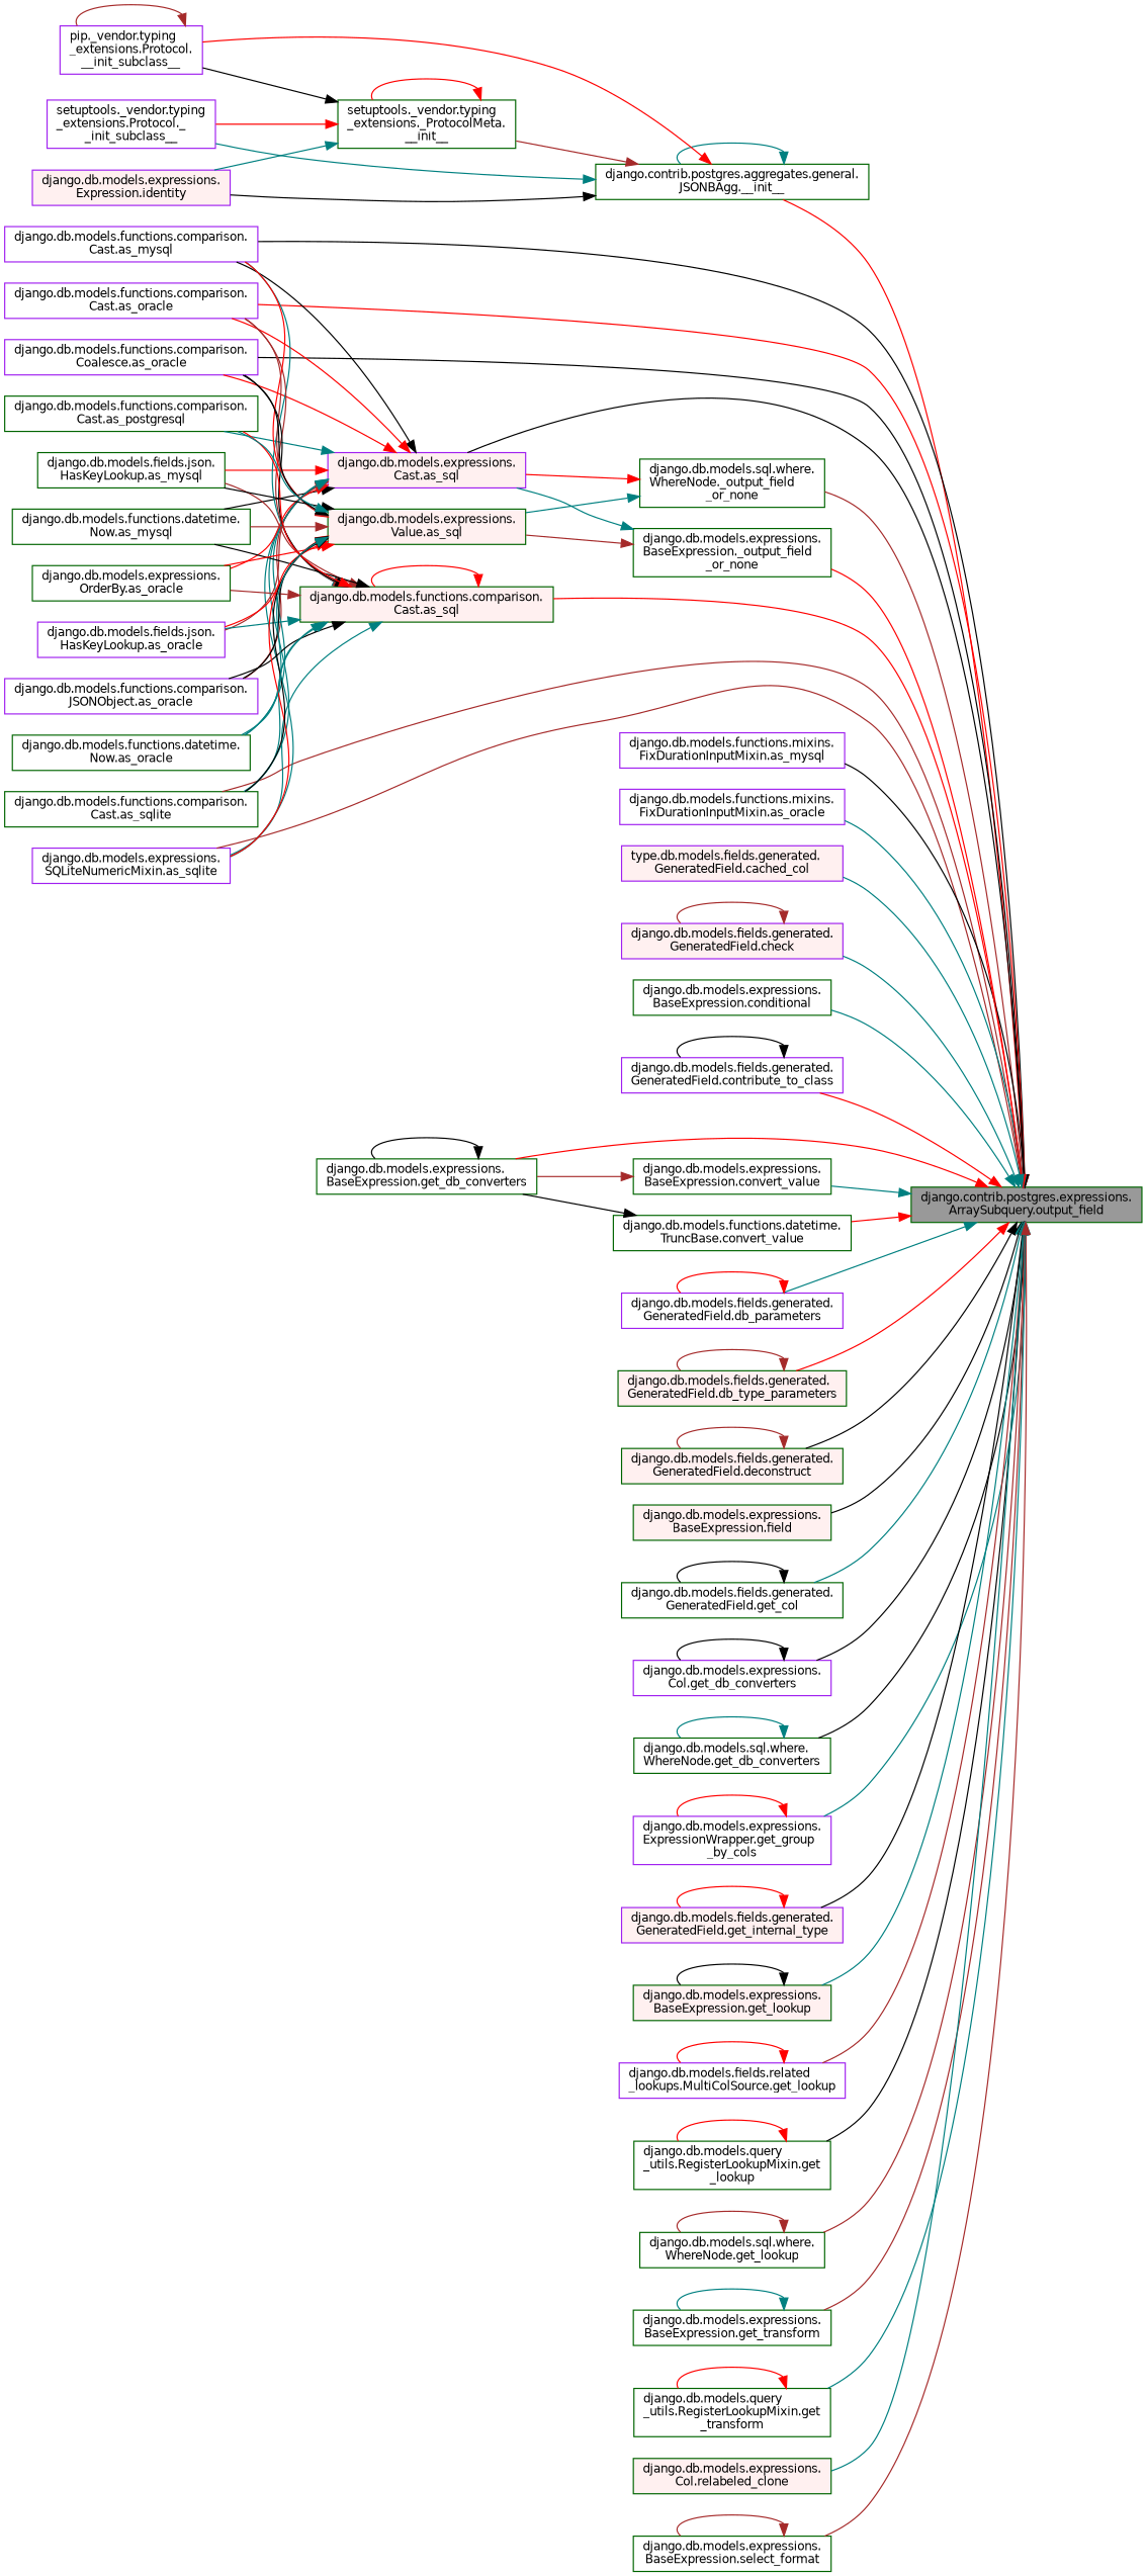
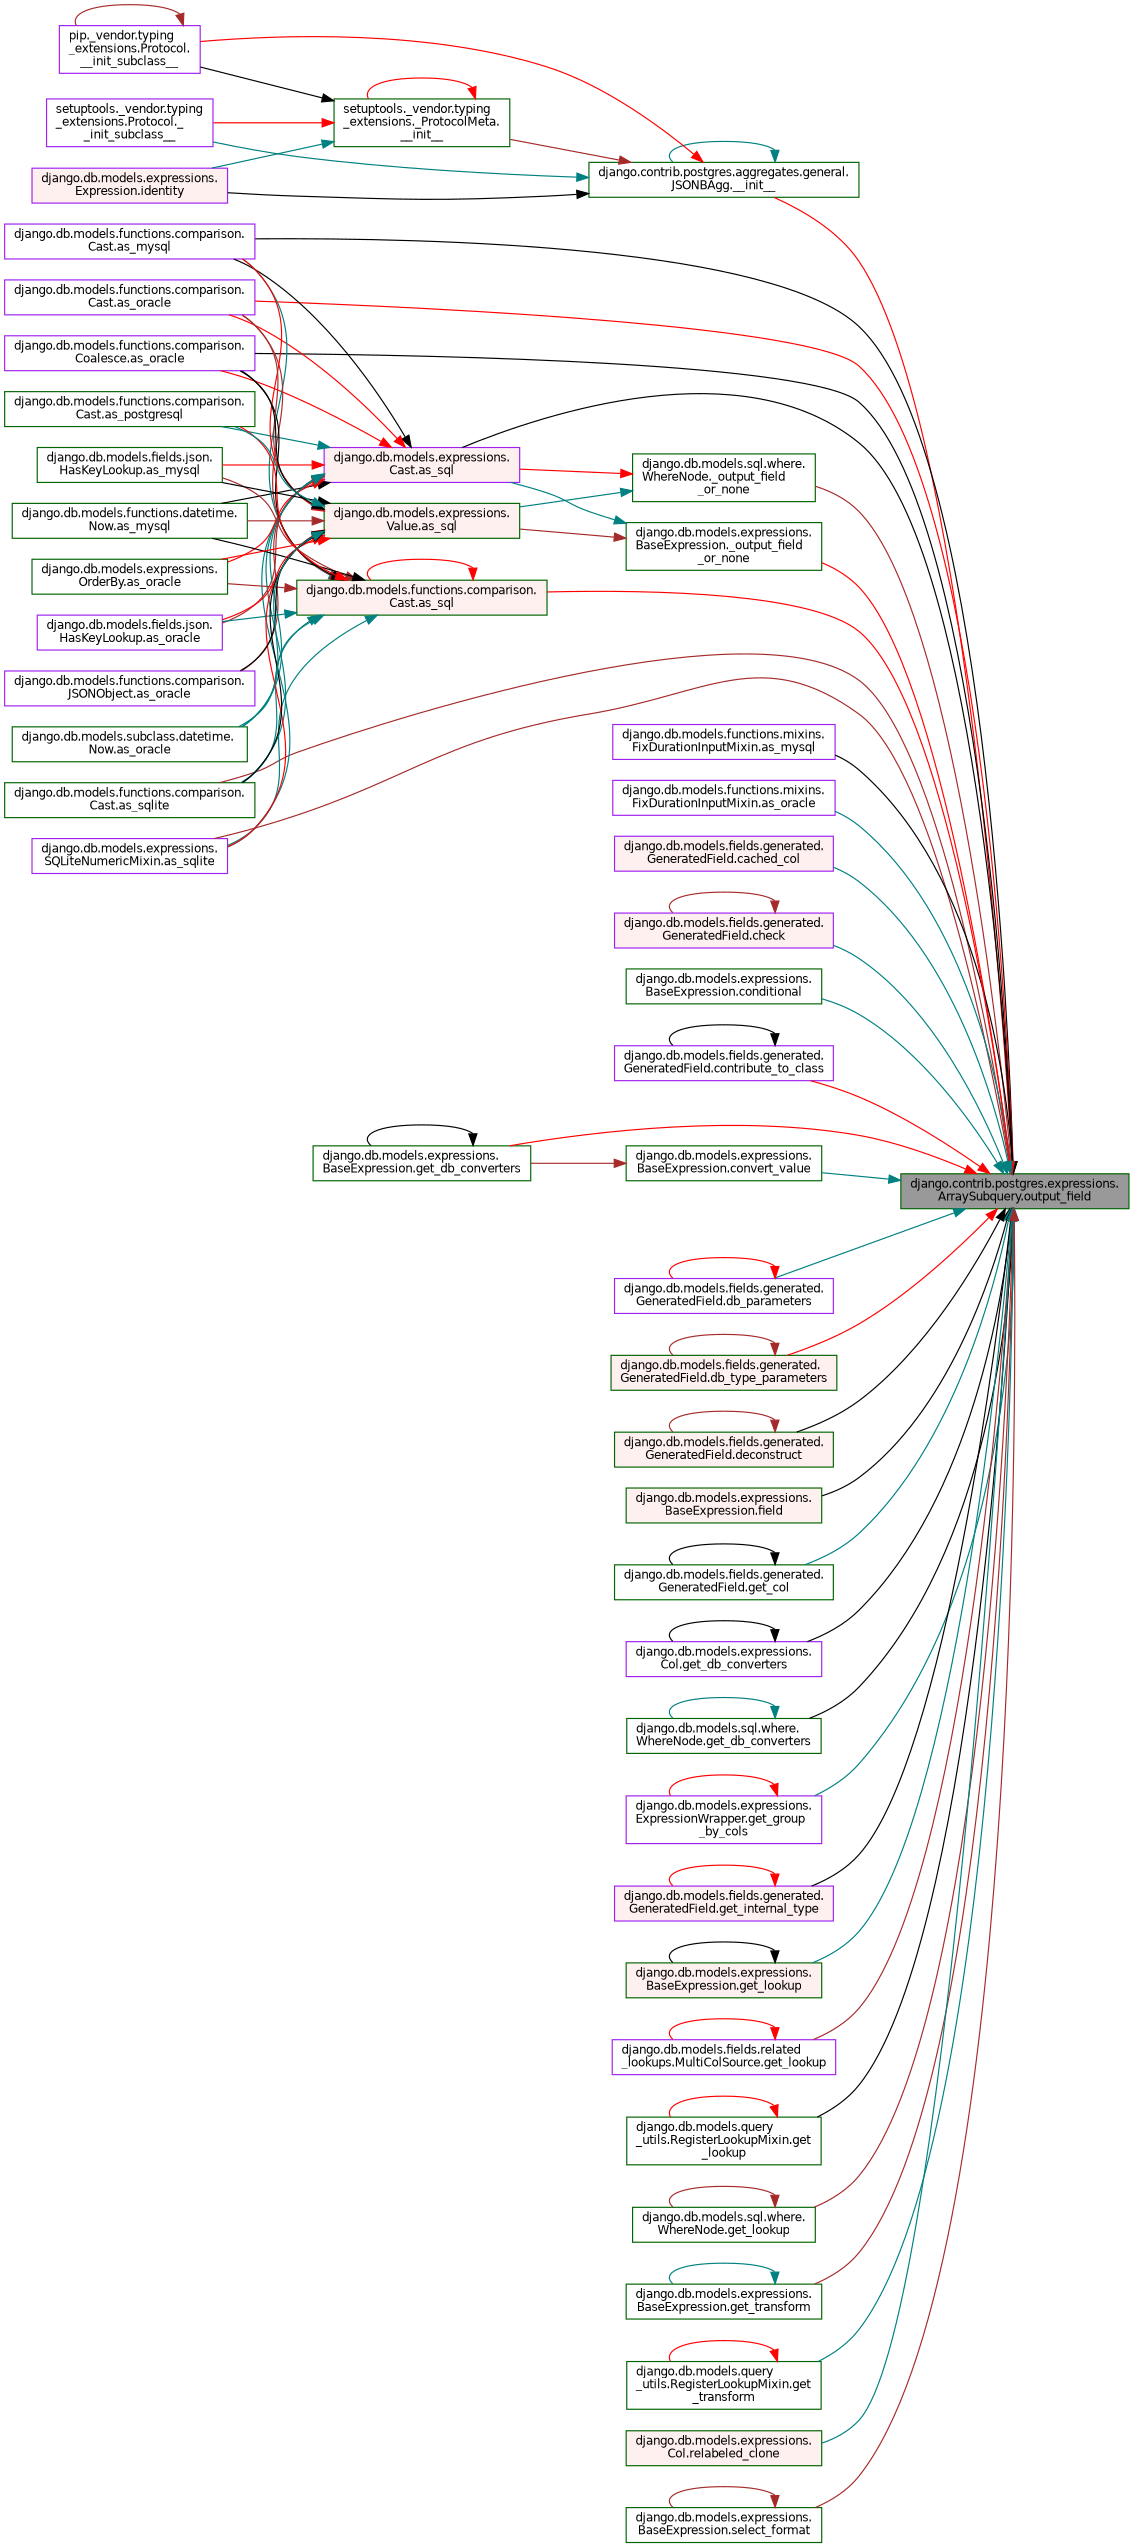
  digraph {
    rankdir=RL
    node [color=darkgreen fillcolor=white fontname=Helvetica fontsize=10 shape=box style=filled]
    edge [color=teal dir=back fontname=Helvetica fontsize=10 labelfontname=Helvetica labelfontsize=10 style=solid]
    n1 [fillcolor=grey60 fontcolor=black height=0.2 label="django.contrib.postgres.expressions.\lArraySubquery.output_field" width=0.4]
    n2 [height=0.2 label="django.contrib.postgres.aggregates.general.\lJSONBAgg.__init__" width=0.4]
    n3 [height=0.2 label="django.db.models.expressions.\lBaseExpression._output_field\l_or_none" width=0.4]
    n4 [color=purple fillcolor="#FFF0F0" height=0.2 label="django.db.models.expressions.\lCast.as_sql" width=0.4]
    n5 [color=purple height=0.2 label="django.db.models.functions.comparison.\lCast.as_mysql" width=0.4]
    n6 [color=purple height=0.2 label="django.db.models.functions.comparison.\lCast.as_oracle" width=0.4]
    n7 [color=purple height=0.2 label="django.db.models.functions.comparison.\lCoalesce.as_oracle" width=0.4]
    n8 [color=purple height=0.2 label="django.db.models.expressions.\lSQLiteNumericMixin.as_sqlite" width=0.4]
    n9 [height=0.2 label="django.db.models.functions.comparison.\lCast.as_sqlite" width=0.4]
    n10 [height=0.2 label="django.db.models.sql.where.\lWhereNode._output_field\l_or_none" width=0.4]
    n11 [color=purple height=0.2 label="django.db.models.functions.mixins.\lFixDurationInputMixin.as_mysql" width=0.4]
    n12 [color=purple height=0.2 label="django.db.models.functions.mixins.\lFixDurationInputMixin.as_oracle" width=0.4]
    n13 [fillcolor="#FFF0F0" height=0.2 label="django.db.models.functions.comparison.\lCast.as_sql" width=0.4]
-   n14 [color=purple fillcolor="#FFF0F0" height=0.2 label="type.db.models.fields.generated.\lGeneratedField.cached_col" width=0.4]
+   n14 [color=purple fillcolor="#FFF0F0" height=0.2 label="django.db.models.fields.generated.\lGeneratedField.cached_col" width=0.4]
    n15 [color=purple fillcolor="#FFF0F0" height=0.2 label="django.db.models.fields.generated.\lGeneratedField.check" width=0.4]
    n16 [height=0.2 label="django.db.models.expressions.\lBaseExpression.conditional" width=0.4]
    n17 [color=purple height=0.2 label="django.db.models.fields.generated.\lGeneratedField.contribute_to_class" width=0.4]
    n18 [height=0.2 label="django.db.models.expressions.\lBaseExpression.convert_value" width=0.4]
    n19 [height=0.2 label="django.db.models.expressions.\lBaseExpression.get_db_converters" width=0.4]
-   n20 [height=0.2 label="django.db.models.functions.datetime.\lTruncBase.convert_value" width=0.4]
    n21 [color=purple height=0.2 label="django.db.models.fields.generated.\lGeneratedField.db_parameters" width=0.4]
    n22 [fillcolor="#FFF0F0" height=0.2 label="django.db.models.fields.generated.\lGeneratedField.db_type_parameters" width=0.4]
    n23 [fillcolor="#FFF0F0" height=0.2 label="django.db.models.fields.generated.\lGeneratedField.deconstruct" width=0.4]
    n24 [fillcolor="#FFF0F0" height=0.2 label="django.db.models.expressions.\lBaseExpression.field" width=0.4]
    n25 [height=0.2 label="django.db.models.fields.generated.\lGeneratedField.get_col" width=0.4]
    n26 [color=purple height=0.2 label="django.db.models.expressions.\lCol.get_db_converters" width=0.4]
    n27 [height=0.2 label="django.db.models.sql.where.\lWhereNode.get_db_converters" width=0.4]
    n28 [color=purple height=0.2 label="django.db.models.expressions.\lExpressionWrapper.get_group\l_by_cols" width=0.4]
    n29 [color=purple fillcolor="#FFF0F0" height=0.2 label="django.db.models.fields.generated.\lGeneratedField.get_internal_type" width=0.4]
    n30 [fillcolor="#FFF0F0" height=0.2 label="django.db.models.expressions.\lBaseExpression.get_lookup" width=0.4]
    n31 [color=purple height=0.2 label="django.db.models.fields.related\l_lookups.MultiColSource.get_lookup" width=0.4]
    n32 [height=0.2 label="django.db.models.query\l_utils.RegisterLookupMixin.get\l_lookup" width=0.4]
    n33 [height=0.2 label="django.db.models.sql.where.\lWhereNode.get_lookup" width=0.4]
    n34 [height=0.2 label="django.db.models.expressions.\lBaseExpression.get_transform" width=0.4]
    n35 [height=0.2 label="django.db.models.query\l_utils.RegisterLookupMixin.get\l_transform" width=0.4]
    n36 [fillcolor="#FFF0F0" height=0.2 label="django.db.models.expressions.\lCol.relabeled_clone" width=0.4]
    n37 [height=0.2 label="django.db.models.expressions.\lBaseExpression.select_format" width=0.4]
    n38 [height=0.2 label="setuptools._vendor.typing\l_extensions._ProtocolMeta.\l__init__" width=0.4]
    n39 [color=purple height=0.2 label="pip._vendor.typing\l_extensions.Protocol.\l__init_subclass__" width=0.4]
    n40 [color=purple height=0.2 label="setuptools._vendor.typing\l_extensions.Protocol._\l_init_subclass__" width=0.4]
    n41 [color=purple fillcolor="#FFF0F0" height=0.2 label="django.db.models.expressions.\lExpression.identity" width=0.4]
    n42 [fillcolor="#FFF0F0" height=0.2 label="django.db.models.expressions.\lValue.as_sql" width=0.4]
    n43 [height=0.2 label="django.db.models.fields.json.\lHasKeyLookup.as_mysql" width=0.4]
    n44 [height=0.2 label="django.db.models.functions.datetime.\lNow.as_mysql" width=0.4]
    n45 [height=0.2 label="django.db.models.expressions.\lOrderBy.as_oracle" width=0.4]
    n46 [color=purple height=0.2 label="django.db.models.fields.json.\lHasKeyLookup.as_oracle" width=0.4]
    n47 [color=purple height=0.2 label="django.db.models.functions.comparison.\lJSONObject.as_oracle" width=0.4]
-   n48 [height=0.2 label="django.db.models.functions.datetime.\lNow.as_oracle" width=0.4]
+   n48 [height=0.2 label="django.db.models.subclass.datetime.\lNow.as_oracle" width=0.4]
    n49 [height=0.2 label="django.db.models.functions.comparison.\lCast.as_postgresql" width=0.4]
    n1 -> n2 [color=red]
    n1 -> n3 [color=red]
    n1 -> n4 [color=black]
    n1 -> n5 [color=black]
    n1 -> n6 [color=red]
    n1 -> n7 [color=black]
    n1 -> n8 [color=brown]
    n1 -> n9 [color=brown]
    n1 -> n10 [color=brown]
    n1 -> n11 [color=black]
    n1 -> n12
    n1 -> n13 [color=red]
    n1 -> n14
    n1 -> n15
    n1 -> n16
    n1 -> n17 [color=red]
    n1 -> n18
    n1 -> n19 [color=red]
-   n1 -> n20 [color=red]
    n1 -> n21
    n1 -> n22 [color=red]
    n1 -> n23 [color=black]
    n1 -> n24 [color=black]
    n1 -> n25
    n1 -> n26 [color=black]
    n1 -> n27 [color=black]
    n1 -> n28
    n1 -> n29 [color=black]
    n1 -> n30
    n1 -> n31 [color=brown]
    n1 -> n32 [color=black]
    n1 -> n33 [color=brown]
    n1 -> n34 [color=brown]
    n1 -> n35
    n1 -> n36
    n1 -> n37 [color=brown]
    n2 -> n2
    n2 -> n38 [color=brown]
    n2 -> n39 [color=red]
    n2 -> n40
    n2 -> n41 [color=black]
    n3 -> n4
    n3 -> n42 [color=brown]
    n4 -> n5 [color=black]
    n4 -> n6 [color=red]
    n4 -> n7 [color=red]
    n4 -> n8
    n4 -> n9
    n4 -> n43 [color=red]
    n4 -> n44 [color=black]
    n4 -> n45 [color=red]
    n4 -> n46 [color=brown]
    n4 -> n47 [color=brown]
    n4 -> n48
    n4 -> n49
    n10 -> n4 [color=red]
    n10 -> n42
    n13 -> n5
    n13 -> n6 [color=brown]
    n13 -> n7 [color=black]
    n13 -> n8
    n13 -> n9
    n13 -> n13 [color=red]
    n13 -> n43 [color=brown]
    n13 -> n44 [color=black]
    n13 -> n45 [color=brown]
    n13 -> n46
-   n13 -> n47 [color=black]
    n13 -> n48
    n13 -> n49 [color=red]
    n15 -> n15 [color=brown]
    n17 -> n17 [color=black]
    n18 -> n19 [color=brown]
    n19 -> n19 [color=black]
-   n20 -> n19 [color=black]
    n21 -> n21 [color=red]
    n22 -> n22 [color=brown]
    n23 -> n23 [color=brown]
    n25 -> n25 [color=black]
    n26 -> n26 [color=black]
    n27 -> n27
    n28 -> n28 [color=red]
    n29 -> n29 [color=red]
    n30 -> n30 [color=black]
    n31 -> n31 [color=red]
    n32 -> n32 [color=red]
    n33 -> n33 [color=brown]
    n34 -> n34
    n35 -> n35 [color=red]
    n37 -> n37 [color=brown]
    n38 -> n38 [color=red]
    n38 -> n39 [color=black]
    n38 -> n40 [color=red]
    n38 -> n41
    n39 -> n39 [color=brown]
    n42 -> n5 [color=red]
    n42 -> n6 [color=brown]
    n42 -> n7 [color=black]
    n42 -> n8 [color=red]
    n42 -> n9 [color=black]
    n42 -> n43 [color=black]
    n42 -> n44 [color=brown]
    n42 -> n45 [color=red]
    n42 -> n46 [color=red]
    n42 -> n47 [color=black]
    n42 -> n48
    n42 -> n49
  }
